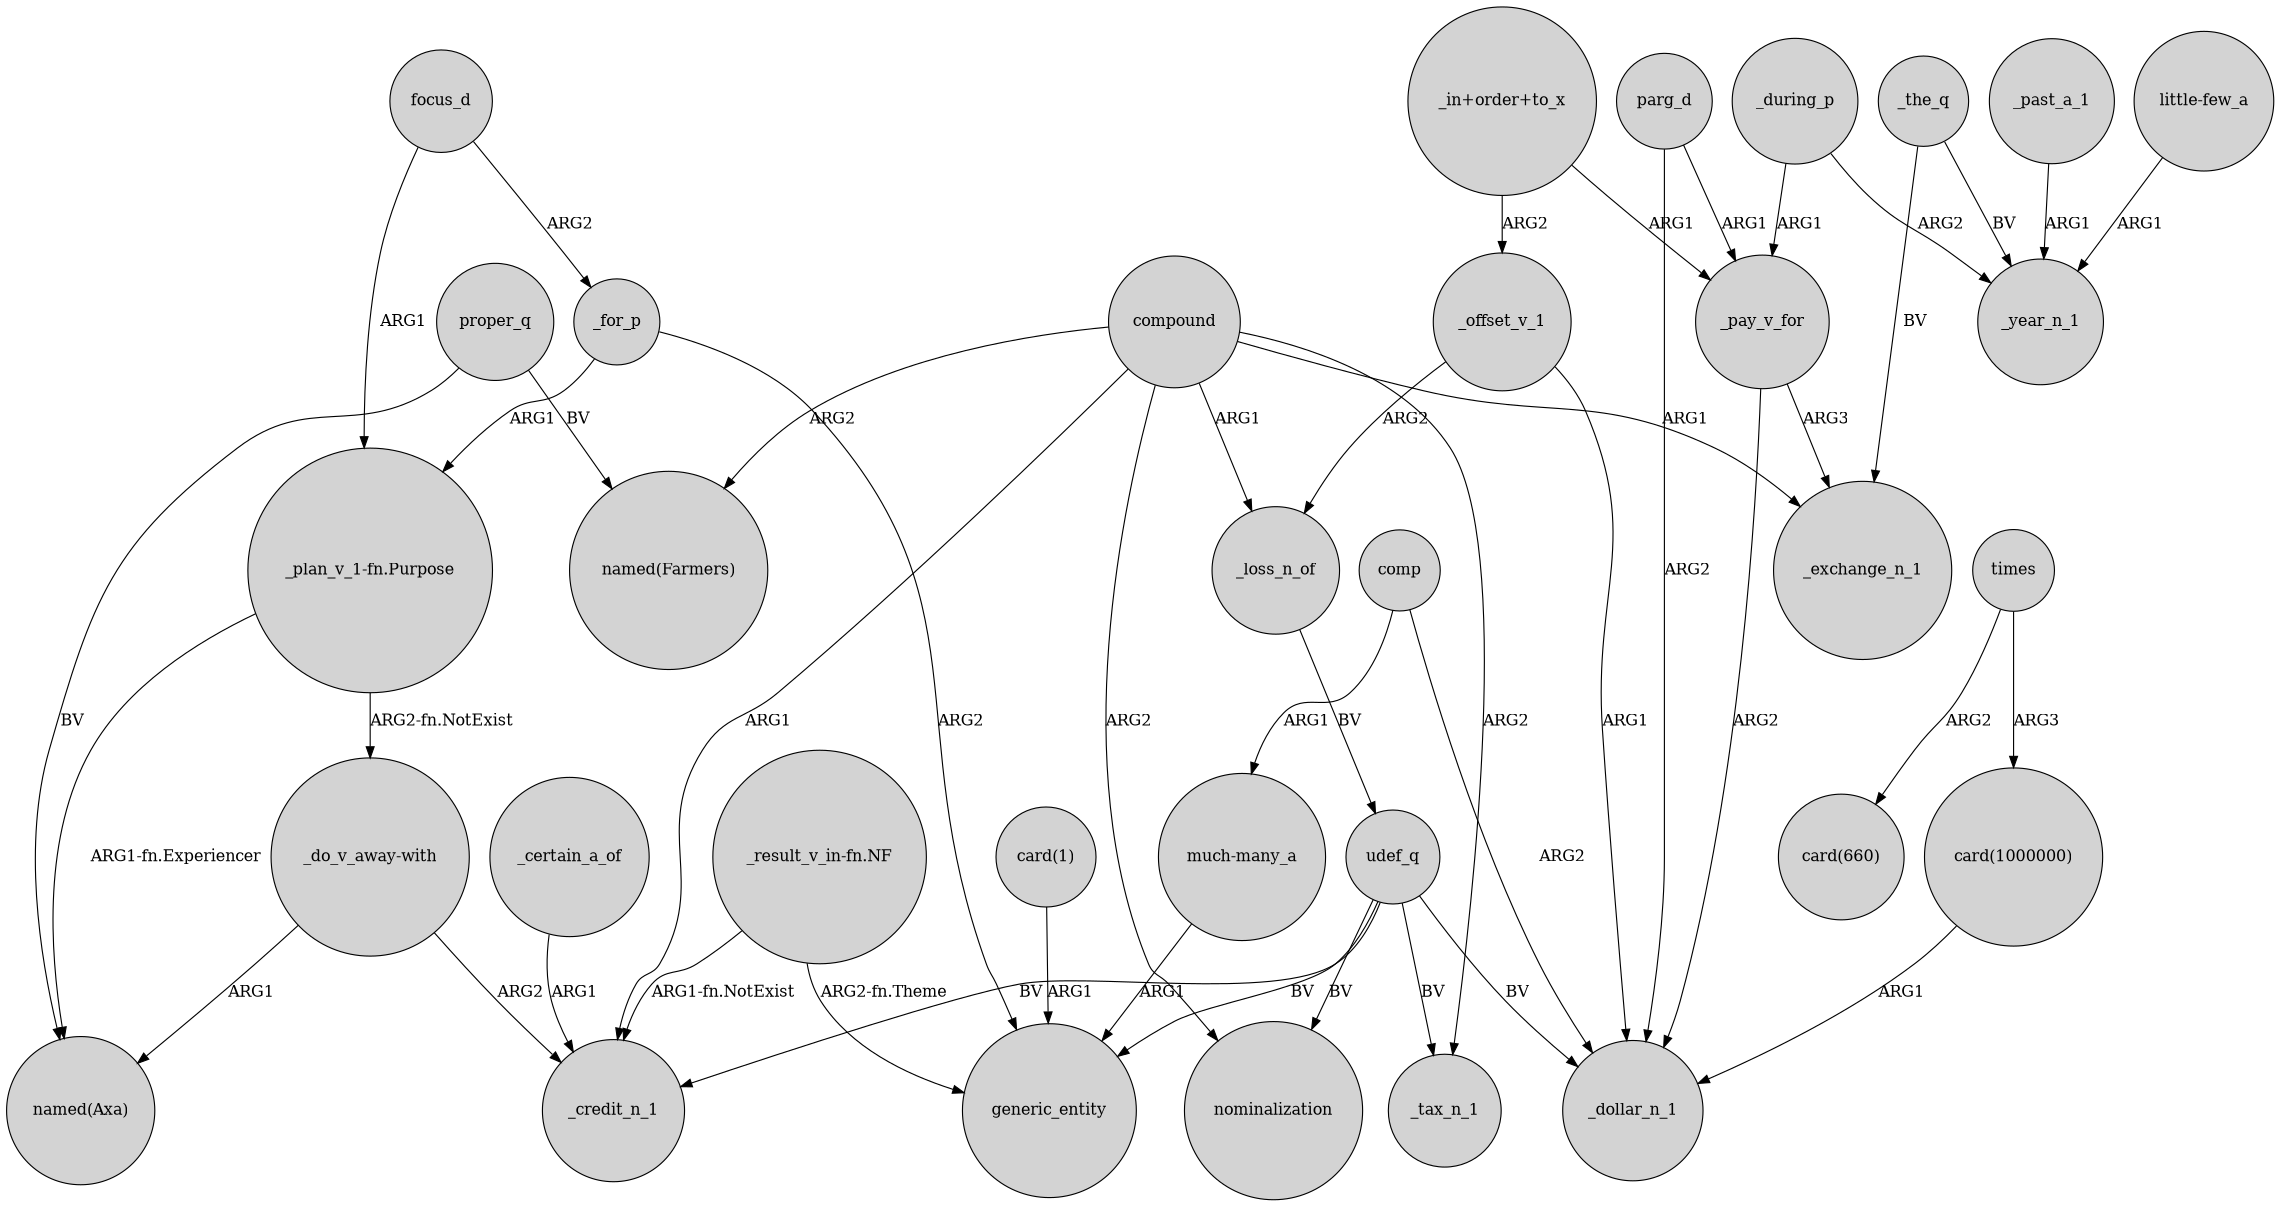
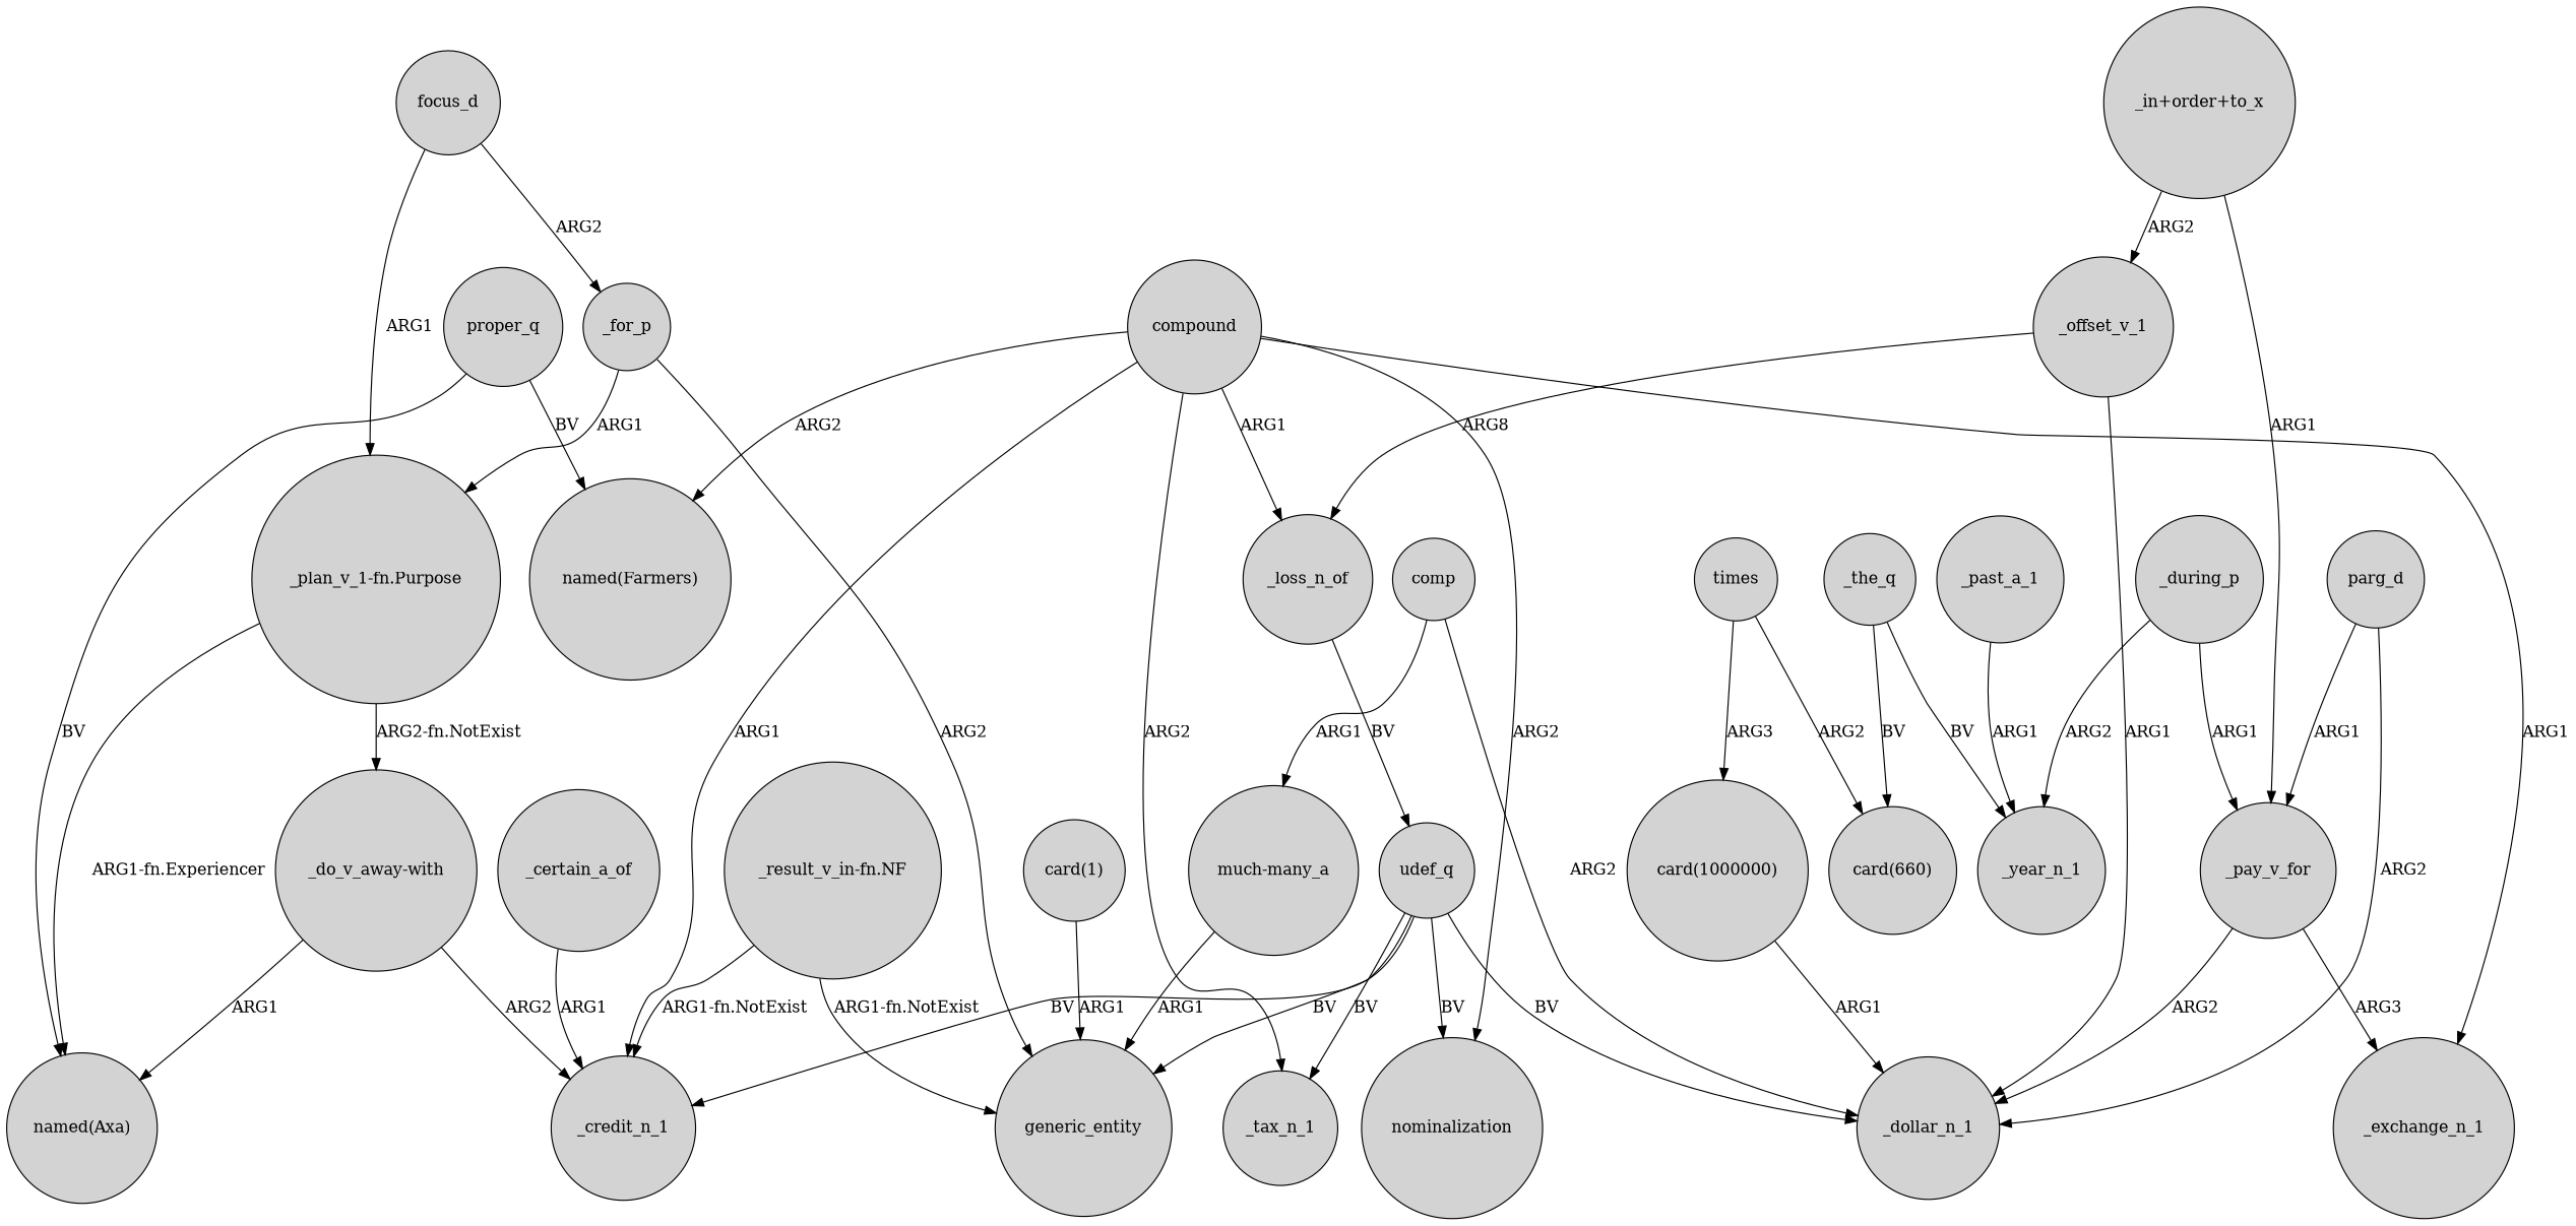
  digraph {
    node [shape=circle style=filled]
    "_plan_v_1-fn.Purpose"
    "_do_v_away-with"
    "named(Axa)"
    _credit_n_1
    "card(1000000)"
    _dollar_n_1
    focus_d
    _for_p
    generic_entity
    udef_q
    nominalization
    _tax_n_1
    _loss_n_of
    _certain_a_of
    proper_q
    "named(Farmers)"
    _offset_v_1
    "_result_v_in-fn.NF"
    "much-many_a"
    compound
    _exchange_n_1
    "_in+order+to_x"
    _pay_v_for
    _past_a_1
    _year_n_1
    _during_p
    comp
    times
    n29 [label="card(660)"]
-   "little-few_a"
    _the_q
    parg_d
    "card(1)"
    "_plan_v_1-fn.Purpose" -> "_do_v_away-with" [label="ARG2-fn.NotExist"]
    "_plan_v_1-fn.Purpose" -> "named(Axa)" [label="ARG1-fn.Experiencer"]
    "_do_v_away-with" -> "named(Axa)" [label=ARG1]
    "_do_v_away-with" -> _credit_n_1 [label=ARG2]
    "card(1000000)" -> _dollar_n_1 [label=ARG1]
    focus_d -> "_plan_v_1-fn.Purpose" [label=ARG1]
    focus_d -> _for_p [label=ARG2]
    _for_p -> "_plan_v_1-fn.Purpose" [label=ARG1]
    _for_p -> generic_entity [label=ARG2]
    udef_q -> _credit_n_1 [label=BV]
    udef_q -> _dollar_n_1 [label=BV]
    udef_q -> generic_entity [label=BV]
    udef_q -> nominalization [label=BV]
    udef_q -> _tax_n_1 [label=BV]
    _loss_n_of -> udef_q [label=BV]
    _certain_a_of -> _credit_n_1 [label=ARG1]
    proper_q -> "named(Axa)" [label=BV]
    proper_q -> "named(Farmers)" [label=BV]
    _offset_v_1 -> _dollar_n_1 [label=ARG1]
-   _offset_v_1 -> _loss_n_of [label=ARG2]
+   _offset_v_1 -> _loss_n_of [label=ARG8]
    "_result_v_in-fn.NF" -> _credit_n_1 [label="ARG1-fn.NotExist"]
-   "_result_v_in-fn.NF" -> generic_entity [label="ARG2-fn.Theme"]
+   "_result_v_in-fn.NF" -> generic_entity [label="ARG1-fn.NotExist"]
    "much-many_a" -> generic_entity [label=ARG1]
    compound -> _credit_n_1 [label=ARG1]
    compound -> nominalization [label=ARG2]
    compound -> _tax_n_1 [label=ARG2]
    compound -> _loss_n_of [label=ARG1]
    compound -> "named(Farmers)" [label=ARG2]
    compound -> _exchange_n_1 [label=ARG1]
    "_in+order+to_x" -> _offset_v_1 [label=ARG2]
    "_in+order+to_x" -> _pay_v_for [label=ARG1]
    _pay_v_for -> _dollar_n_1 [label=ARG2]
    _pay_v_for -> _exchange_n_1 [label=ARG3]
    _past_a_1 -> _year_n_1 [label=ARG1]
    _during_p -> _pay_v_for [label=ARG1]
    _during_p -> _year_n_1 [label=ARG2]
    comp -> _dollar_n_1 [label=ARG2]
    comp -> "much-many_a" [label=ARG1]
    times -> "card(1000000)" [label=ARG3]
    times -> n29 [label=ARG2]
-   "little-few_a" -> _year_n_1 [label=ARG1]
-   _the_q -> _exchange_n_1 [label=BV]
+   _the_q -> n29 [label=BV]
    _the_q -> _year_n_1 [label=BV]
    parg_d -> _dollar_n_1 [label=ARG2]
    parg_d -> _pay_v_for [label=ARG1]
    "card(1)" -> generic_entity [label=ARG1]
  }
